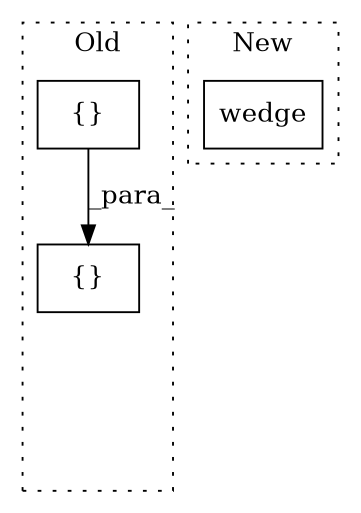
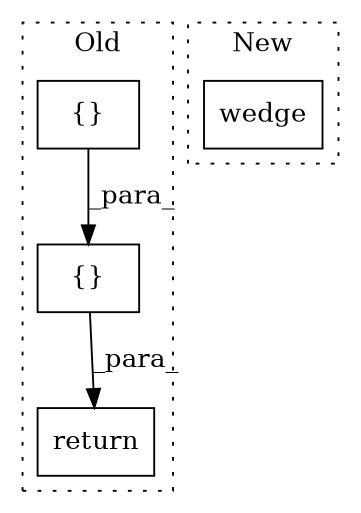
  digraph {
    node [a=4 l="1,1" shape=box]
    n1 [label="{}" s="1321,1450"]
+   n2 [a=41 l=7 label=return s=1290]
    n3 [label="{}" s="1441,1449"]
    n4 [a=32 l="6,1" label=wedge s="1537,1600"]
    subgraph cluster_1 {
      label=Old
      style=dotted
      n1
+     n2
      n3
    }
    subgraph cluster_2 {
      label=New
      style=dotted
      n4
    }
+   n1 -> n2 [label=_para_]
    n3 -> n1 [label=_para_]
  }
